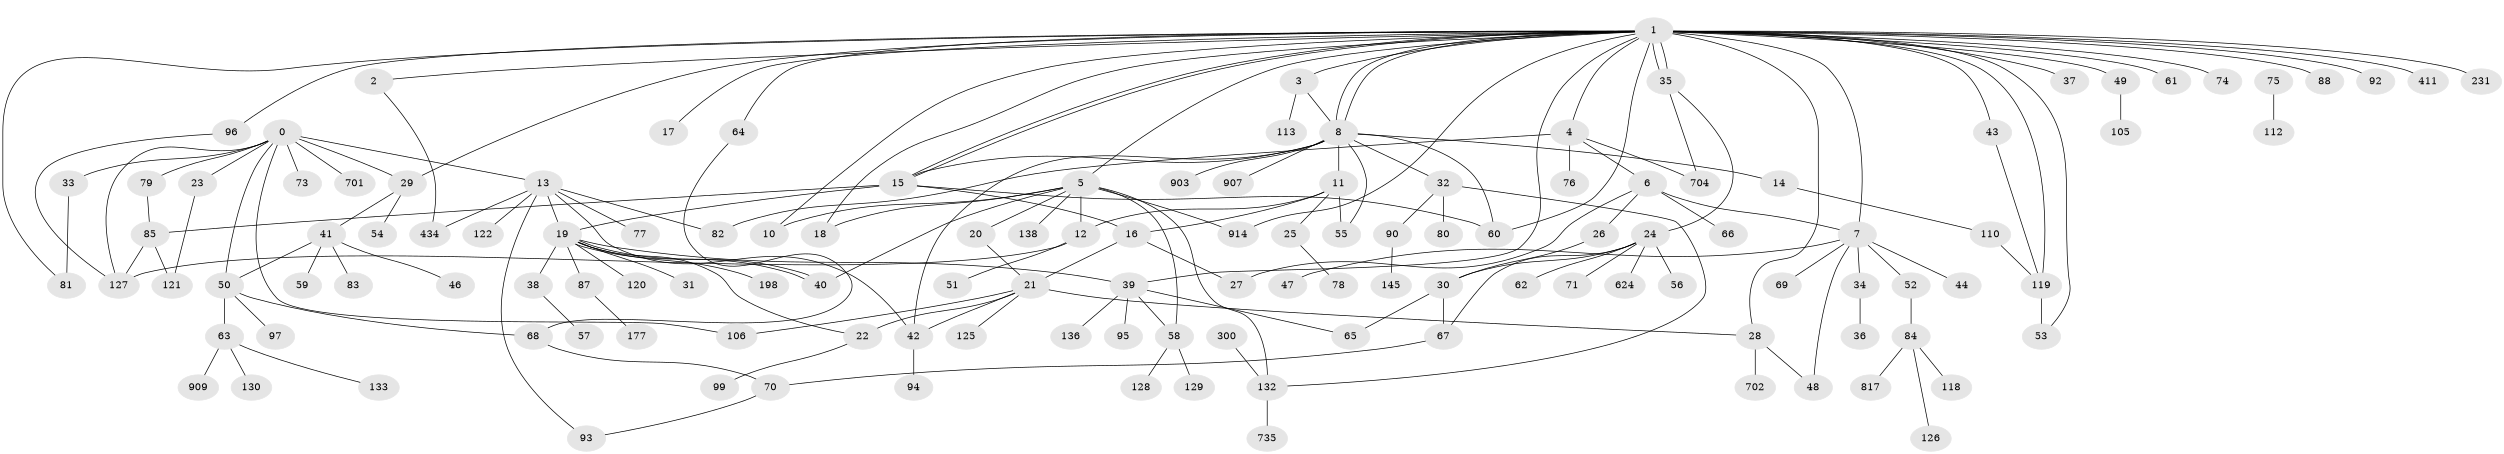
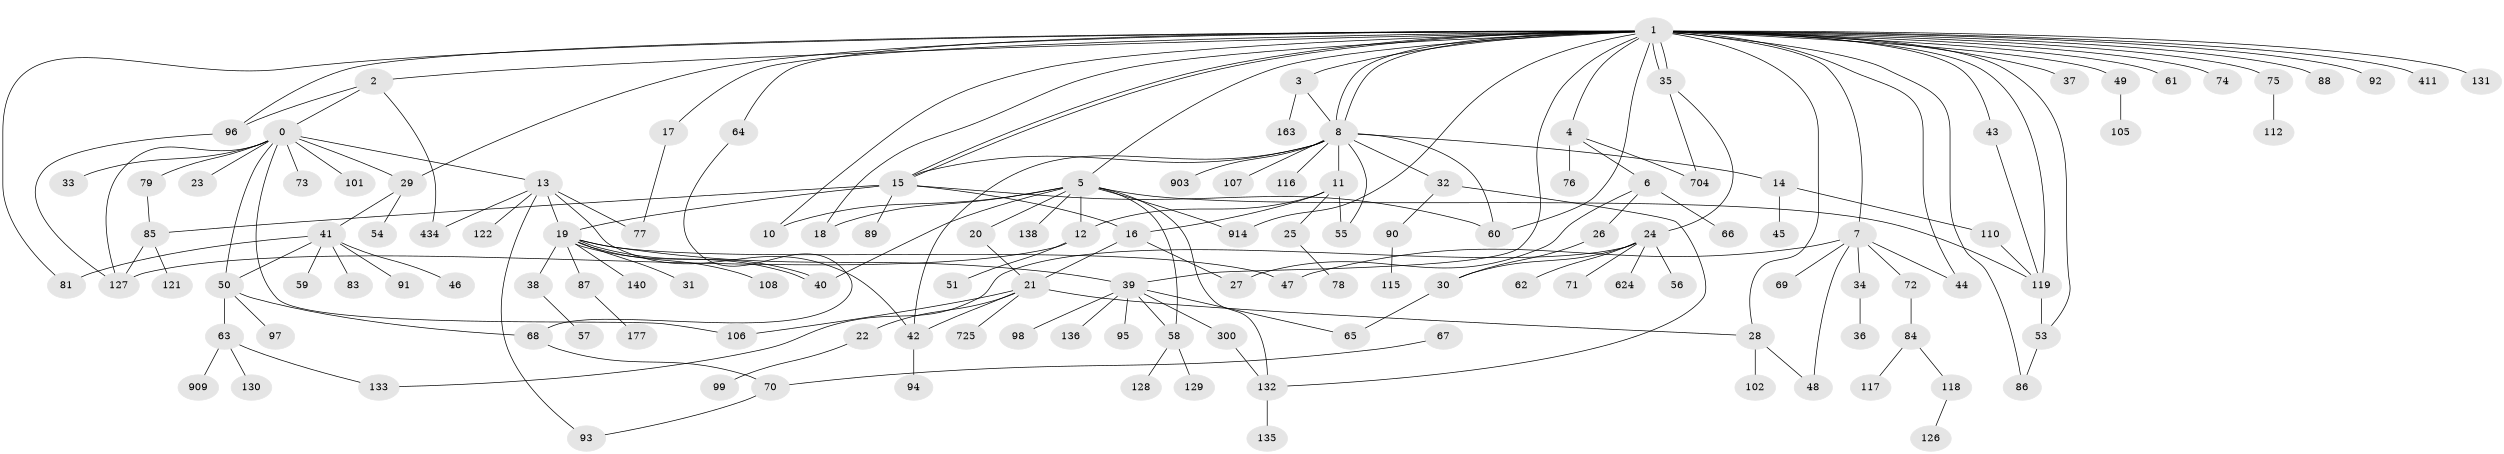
  graph {
    node [color=gray90 style=filled]
    1
    2
    3
    4
    5
    7
    8
    10
    15
    17
    18
    28
    29
    35
    37
    39
    43
    44
    49
    53
    60
    61
    64
    74
    75
    81
+   86
    88
    92
    96
    n31 [label=411]
    n32 [label=914]
    119
-   131 [label=231]
+   131
    n35 [label=0]
    n36 [label=434]
-   113
+   113 [label=163]
    6
    76
-   82
    n41 [label=704]
    12
    20
    40
    58
    132
    138
    34
    47
    48
    69
-   72 [label=52]
+   72
    11
    14
    32
    42
    55
    n58 [label=903]
-   107 [label=907]
+   107
+   116
    16
    19
    85
+   89
    77
    24
    30
    56
    62
    71
    n71 [label=624]
    133
-   102 [label=702]
+   102
    41
    54
    65
    95
+   98
    n79 [label=300]
    136
    105
    68
    112
    127
    73
    13
    23
    33
    50
    79
-   101 [label=701]
+   101
    106
    26
    27
    66
    51
    21
    128
    129
-   135 [label=735]
+   135
    36
    84
    25
+   45
    110
-   80
    90
    94
    93
    122
    121
    63
    97
    78
    31
    38
    87
-   108 [label=198]
-   120
+   108
+   120 [label=140]
    22
-   125
+   125 [label=725]
    99
    57
    n124 [label=909]
    130
    n126 [label=177]
    67
    46
    59
    83
+   91
    70
-   115 [label=145]
-   117 [label=817]
+   115
+   117
    118
    126
    1 -- 2
    1 -- 3
    1 -- 4
    1 -- 5
    1 -- 7
    1 -- 8
    1 -- 8
    1 -- 10
    1 -- 15
    1 -- 15
    1 -- 17
    1 -- 18
    1 -- 28
    1 -- 29
    1 -- 35
    1 -- 35
    1 -- 37
    1 -- 39
    1 -- 43
+   1 -- 44
    1 -- 49
    1 -- 53
    1 -- 60
    1 -- 61
    1 -- 64
    1 -- 74
+   1 -- 75
    1 -- 81
+   1 -- 86
    1 -- 88
    1 -- 92
    1 -- 96
    1 -- n31
    1 -- n32
    1 -- 119
    1 -- 131
+   2 -- 96
+   2 -- n35
    2 -- n36
    3 -- 8
    3 -- 113
    4 -- 6
    4 -- 76
-   4 -- 82
    4 -- n41
    5 -- 10
    5 -- 18
    5 -- n32
+   5 -- 119
    5 -- 12
    5 -- 20
    5 -- 40
    5 -- 58
    5 -- 132
    5 -- 138
    7 -- 44
    7 -- 34
    7 -- 47
    7 -- 48
    7 -- 69
    7 -- 72
    8 -- 15
    8 -- 60
    8 -- 11
    8 -- 14
    8 -- 32
    8 -- 42
    8 -- 55
    8 -- n58
    8 -- 107
+   8 -- 116
    15 -- 60
    15 -- 16
    15 -- 19
    15 -- 85
+   15 -- 89
+   17 -- 77
    28 -- 48
    28 -- 102
    29 -- 41
    29 -- 54
    35 -- n41
    35 -- 24
    39 -- 58
    39 -- 65
    39 -- 95
+   39 -- 98
+   39 -- n79
    39 -- 136
    43 -- 119
    49 -- 105
+   53 -- 86
    64 -- 68
    75 -- 112
    96 -- 127
    119 -- 53
    n35 -- 29
    n35 -- 127
    n35 -- 73
    n35 -- 13
    n35 -- 23
    n35 -- 33
    n35 -- 50
    n35 -- 79
    n35 -- 101
    n35 -- 106
-   6 -- 7
    6 -- 26
    6 -- 27
    6 -- 66
    12 -- 127
    12 -- 51
    20 -- 21
    58 -- 128
    58 -- 129
    132 -- 135
    34 -- 36
    72 -- 84
    11 -- 12
    11 -- 55
    11 -- 16
    11 -- 25
+   14 -- 45
    14 -- 110
    32 -- 132
-   32 -- 80
    32 -- 90
    42 -- 94
    16 -- 27
    16 -- 21
    19 -- 39
    19 -- 40
    19 -- 40
-   19 -- 22
+   19 -- 47
    19 -- 31
    19 -- 38
    19 -- 87
    19 -- 108
    19 -- 120
    85 -- 127
    85 -- 121
    24 -- 30
    24 -- 56
    24 -- 62
    24 -- 71
    24 -- n71
-   24 -- 67
+   24 -- 133
    30 -- 65
-   30 -- 67
    41 -- 50
    41 -- 46
    41 -- 59
    41 -- 83
+   41 -- 91
    n79 -- 132
    68 -- 70
    13 -- n36
-   13 -- 82
    13 -- 42
    13 -- 19
    13 -- 77
    13 -- 93
    13 -- 122
-   23 -- 121
-   33 -- 81
+   41 -- 81
    50 -- 68
    50 -- 63
    50 -- 97
    79 -- 85
    26 -- 30
    21 -- 28
    21 -- 42
    21 -- 106
    21 -- 22
    21 -- 125
    84 -- 117
    84 -- 118
-   84 -- 126
+   118 -- 126
    25 -- 78
    110 -- 119
    90 -- 115
    63 -- 133
    63 -- n124
    63 -- 130
    38 -- 57
    87 -- n126
    22 -- 99
    67 -- 70
    70 -- 93
  }
